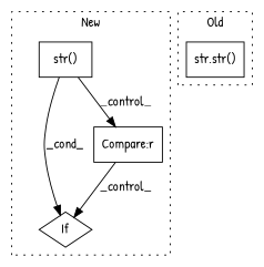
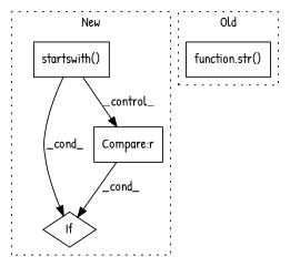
  digraph {
    fontname="Patrick Hand"
    node [a=75 fontname="Patrick Hand" shape=box]
    edge [fontname="Patrick Hand"]
-   n1 [l="21,1" label="str()" s="5784,5816"]
+   n1 [l="21,1" label="startswith()" s="5784,5816"]
    n2 [a=96 l=3 label=If s=5835 shape=diamond]
    n3 [a=40 l=59 label="Compare:r" s=5838]
-   n4 [l="4,1" label="str.str()" s="5231,5240"]
+   n4 [l="4,1" label="function.str()" s="5231,5240"]
    subgraph cluster_1 {
      label=New
      style=dotted
      n1
      n2
      n3
    }
    subgraph cluster_2 {
      label=Old
      style=dotted
      n4
    }
    n1 -> n2 [label=_cond_]
    n1 -> n3 [label=_control_]
-   n3 -> n2 [label=_control_]
+   n3 -> n2 [label=_cond_]
  }
